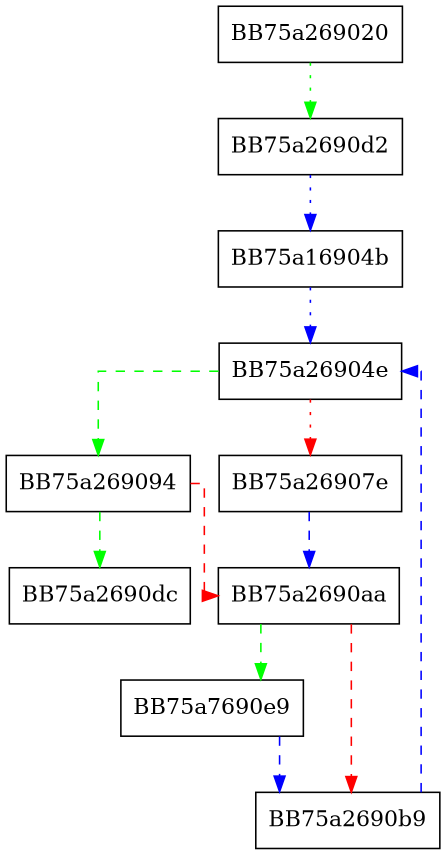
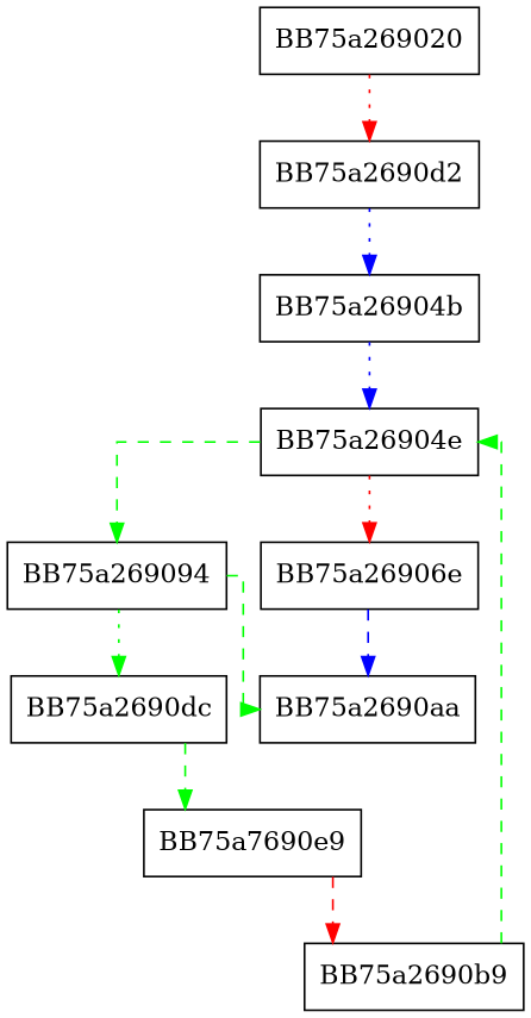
  digraph {
    splines=ortho
    node [shape=box]
    edge [color=blue style=dashed]
    BB75a269020
    BB75a2690d2
-   BB75a26904b [label=BB75a16904b]
+   BB75a26904b
    BB75a26904e
    BB75a269094
-   BB75a26906e [label=BB75a26907e]
+   BB75a26906e
    BB75a2690dc
    BB75a2690aa
    n9 [label=BB75a7690e9]
    BB75a2690b9
-   BB75a269020 -> BB75a2690d2 [color=green style=dotted]
+   BB75a269020 -> BB75a2690d2 [color=red style=dotted]
    BB75a2690d2 -> BB75a26904b [style=dotted]
    BB75a26904b -> BB75a26904e [style=dotted]
    BB75a26904e -> BB75a269094 [color=green]
    BB75a26904e -> BB75a26906e [color=red style=dotted]
-   BB75a269094 -> BB75a2690dc [color=green]
-   BB75a269094 -> BB75a2690aa [color=red]
+   BB75a269094 -> BB75a2690dc [color=green style=dotted]
+   BB75a269094 -> BB75a2690aa [color=green]
    BB75a26906e -> BB75a2690aa
-   BB75a2690aa -> n9 [color=green]
-   BB75a2690aa -> BB75a2690b9 [color=red]
-   n9 -> BB75a2690b9
-   BB75a2690b9 -> BB75a26904e
+   BB75a2690dc -> n9 [color=green]
+   n9 -> BB75a2690b9 [color=red]
+   BB75a2690b9 -> BB75a26904e [color=green]
  }
